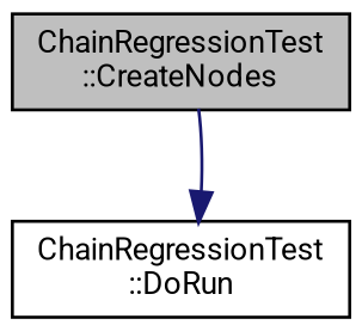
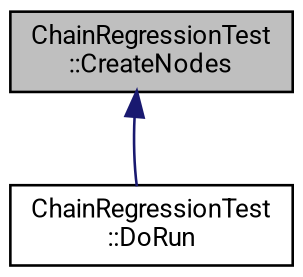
  digraph {
    rankdir=TB
    fontname=Roboto
    node [color=black fontname=Roboto fontsize=10 shape=record style=filled]
    n1 [fillcolor=grey75 fontcolor=black height=0.2 label="ChainRegressionTest\l::CreateNodes" width=0.4]
    n2 [fillcolor=white height=0.2 label="ChainRegressionTest\l::DoRun" width=0.4]
-   n2 -> n1 [color=midnightblue dir=back fontname=Roboto fontsize=10 labelfontname=Helvetica labelfontsize=10 style=solid]
+   n1 -> n2 [color=midnightblue dir=back fontname=Roboto fontsize=10 labelfontname=Helvetica labelfontsize=10 style=solid]
  }
